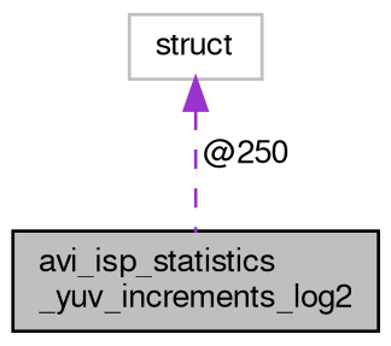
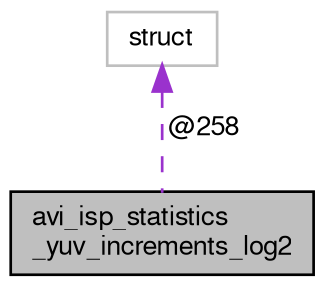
  digraph {
    node [fontname=FreeSans fontsize=10 shape=record style=filled]
    n1 [color=black fillcolor=grey75 fontcolor=black height=0.2 label="avi_isp_statistics\l_yuv_increments_log2" width=0.4]
    n2 [color=grey75 fillcolor=white height=0.2 label=struct width=0.4]
-   n2 -> n1 [color=darkorchid3 dir=back fontname=FreeSans fontsize=10 label=" @250" labelfontname=FreeSans labelfontsize=10 style=dashed]
+   n2 -> n1 [color=darkorchid3 dir=back fontname=FreeSans fontsize=10 label=" @258" labelfontname=FreeSans labelfontsize=10 style=dashed]
  }
